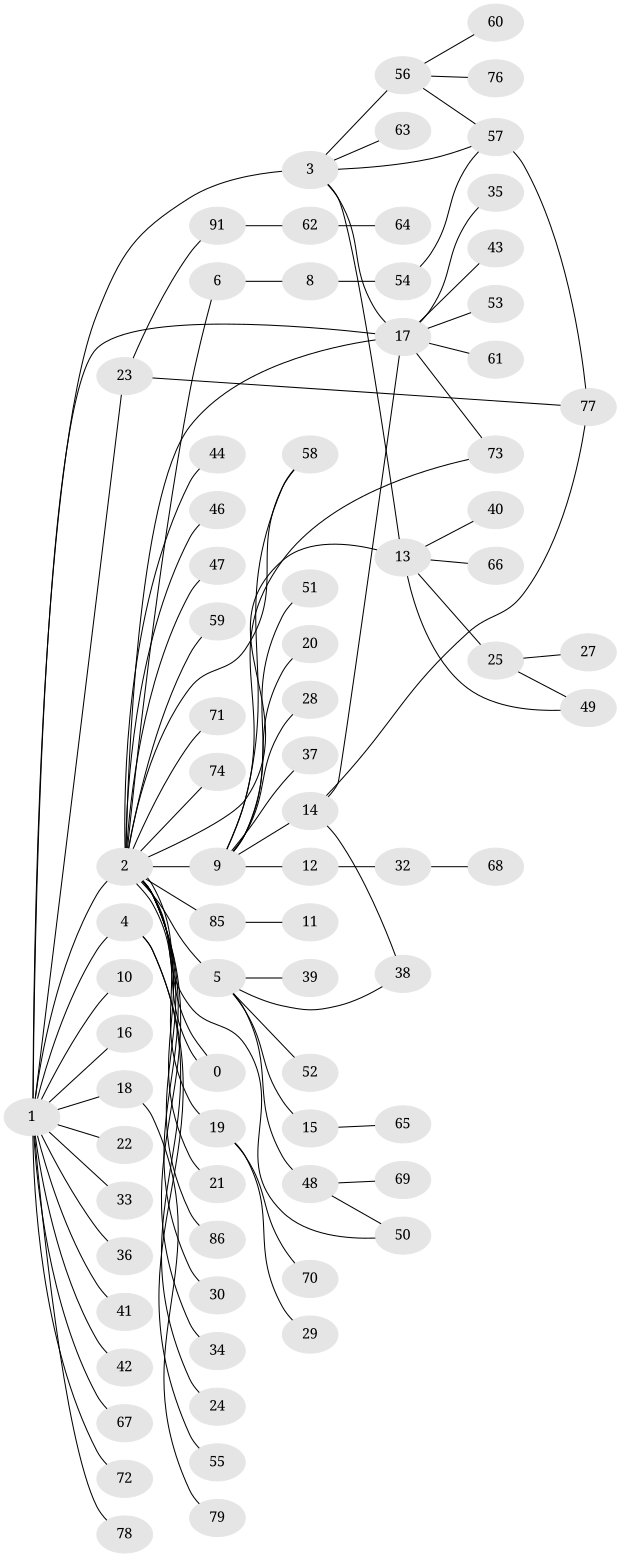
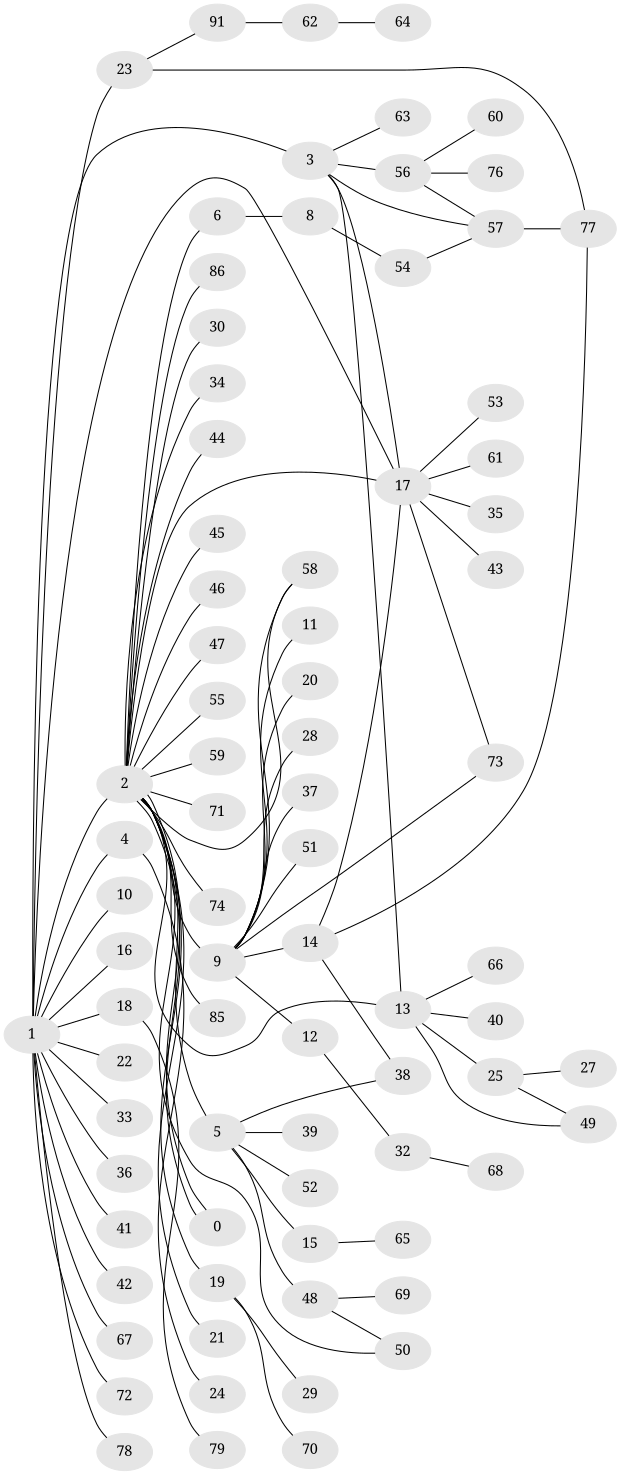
  graph {
    fontname="Noto Serif"
    rankdir=LR
    node [color=gray90 fontname="Noto Serif" style=filled]
    edge [fontname="Noto Serif"]
    1
    2
    3
    4
    10
    16
    17
    18
    22
    23
    33
    36
    41
    42
    67
    72
    78
    5
    6
    n20 [label=0]
    9
    13
    19
    21
    n25 [label=86]
    30
    34
    44
+   45
    46
    47
    50
    55
    58
    59
    71
    74
    n38 [label=85]
    56
    57
    63
    24
    73
    35
    43
    53
    61
    79
    77
    n50 [label=91]
    15
    38
    39
    48
    52
    8
    11
    12
    14
    20
    28
    37
    51
    25
    40
    49
    66
    29
    70
    60
    76
    65
    69
    54
    32
    68
    27
    62
    64
    1 -- 2
    1 -- 3
    1 -- 4
    1 -- 10
    1 -- 16
    1 -- 17
    1 -- 18
    1 -- 22
    1 -- 23
    1 -- 33
    1 -- 36
    1 -- 41
    1 -- 42
    1 -- 67
    1 -- 72
    1 -- 78
    2 -- 17
    2 -- 5
    2 -- 6
    2 -- n20
    2 -- n20
    2 -- 9
    2 -- 13
    2 -- 19
    2 -- 21
    2 -- n25
    2 -- 30
    2 -- 34
    2 -- 44
+   2 -- 45
    2 -- 46
    2 -- 47
    2 -- 50
-   4 -- 55
+   2 -- 55
    2 -- 58
    2 -- 59
    2 -- 71
    2 -- 74
    2 -- n38
    3 -- 17
    3 -- 13
    3 -- 56
    3 -- 57
    3 -- 63
    4 -- 24
    17 -- 73
    17 -- 35
    17 -- 43
    17 -- 53
    17 -- 61
    18 -- 79
    23 -- 77
    23 -- n50
    5 -- 15
    5 -- 38
    5 -- 39
    5 -- 48
    5 -- 52
    6 -- 8
    9 -- 58
    9 -- 73
-   n38 -- 11
+   9 -- 11
    9 -- 12
    9 -- 14
    9 -- 20
    9 -- 28
    9 -- 37
    9 -- 51
    13 -- 25
    13 -- 40
    13 -- 49
    13 -- 66
    19 -- 29
    19 -- 70
    56 -- 57
    56 -- 60
    56 -- 76
    57 -- 77
    n50 -- 62
    15 -- 65
    48 -- 50
    48 -- 69
    8 -- 54
    12 -- 32
    14 -- 17
    14 -- 77
    14 -- 38
    25 -- 49
    25 -- 27
    54 -- 57
    32 -- 68
    62 -- 64
  }
